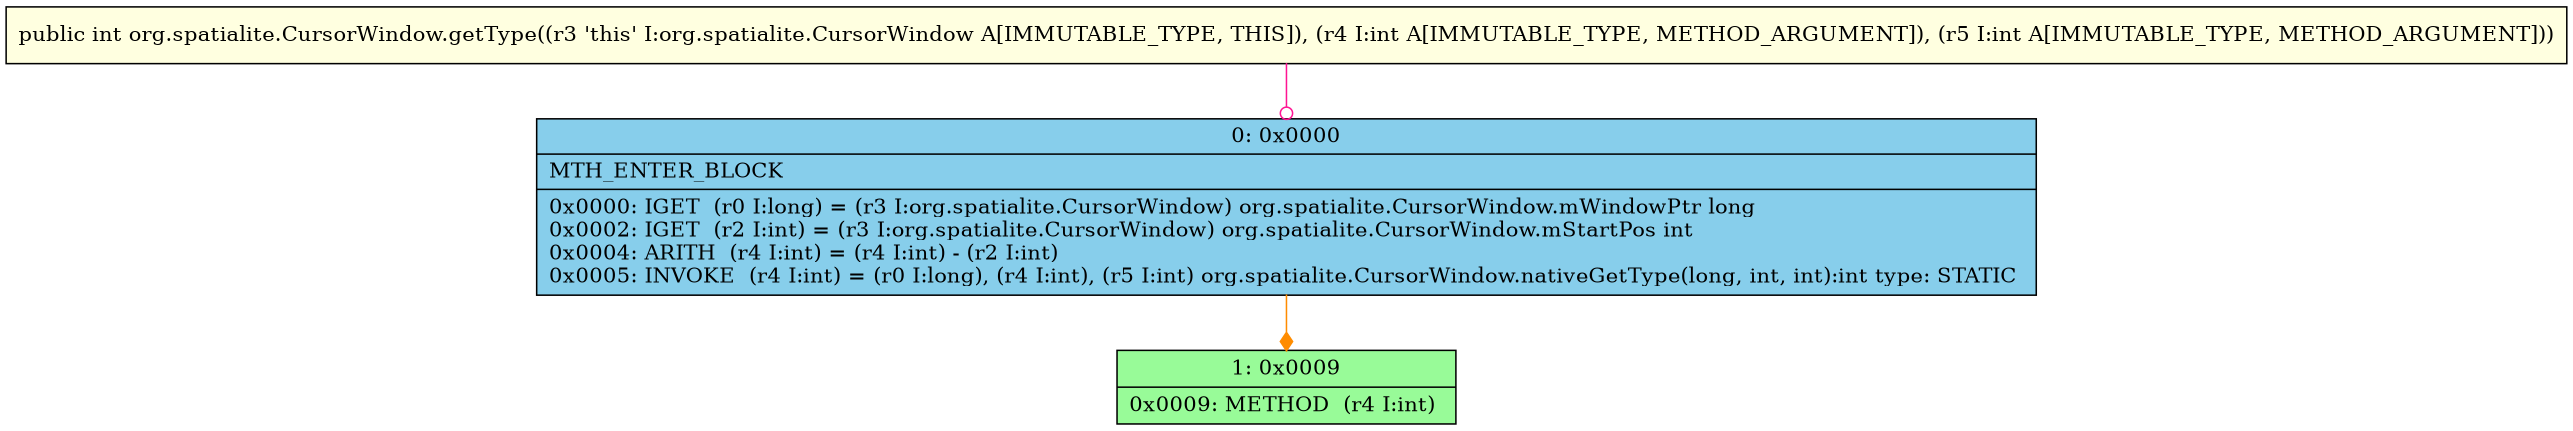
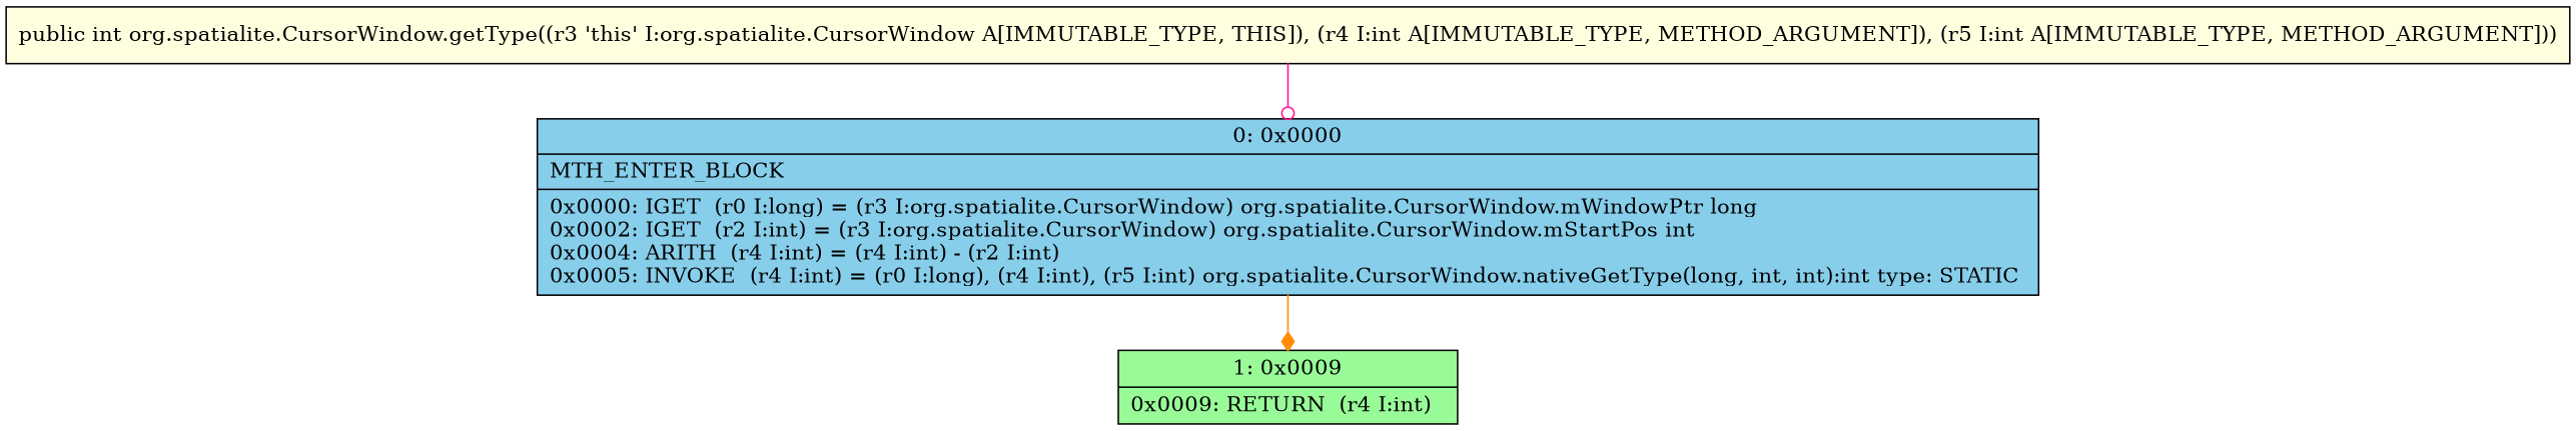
  digraph {
    node [shape=record style=filled]
    n1 [label="{0\:\ 0x0000|MTH_ENTER_BLOCK\l|0x0000: IGET  (r0 I:long) = (r3 I:org.spatialite.CursorWindow) org.spatialite.CursorWindow.mWindowPtr long \l0x0002: IGET  (r2 I:int) = (r3 I:org.spatialite.CursorWindow) org.spatialite.CursorWindow.mStartPos int \l0x0004: ARITH  (r4 I:int) = (r4 I:int) \- (r2 I:int) \l0x0005: INVOKE  (r4 I:int) = (r0 I:long), (r4 I:int), (r5 I:int) org.spatialite.CursorWindow.nativeGetType(long, int, int):int type: STATIC \l}" fillcolor=skyblue]
-   n2 [label="{1\:\ 0x0009|0x0009: METHOD  (r4 I:int) \l}" fillcolor=palegreen]
+   n2 [label="{1\:\ 0x0009|0x0009: RETURN  (r4 I:int) \l}" fillcolor=palegreen]
    n3 [label="{public int org.spatialite.CursorWindow.getType((r3 'this' I:org.spatialite.CursorWindow A[IMMUTABLE_TYPE, THIS]), (r4 I:int A[IMMUTABLE_TYPE, METHOD_ARGUMENT]), (r5 I:int A[IMMUTABLE_TYPE, METHOD_ARGUMENT])) }" fillcolor=lightyellow]
    n1 -> n2 [color=darkorange arrowhead=diamond]
    n3 -> n1 [color=deeppink arrowhead=odot]
  }
